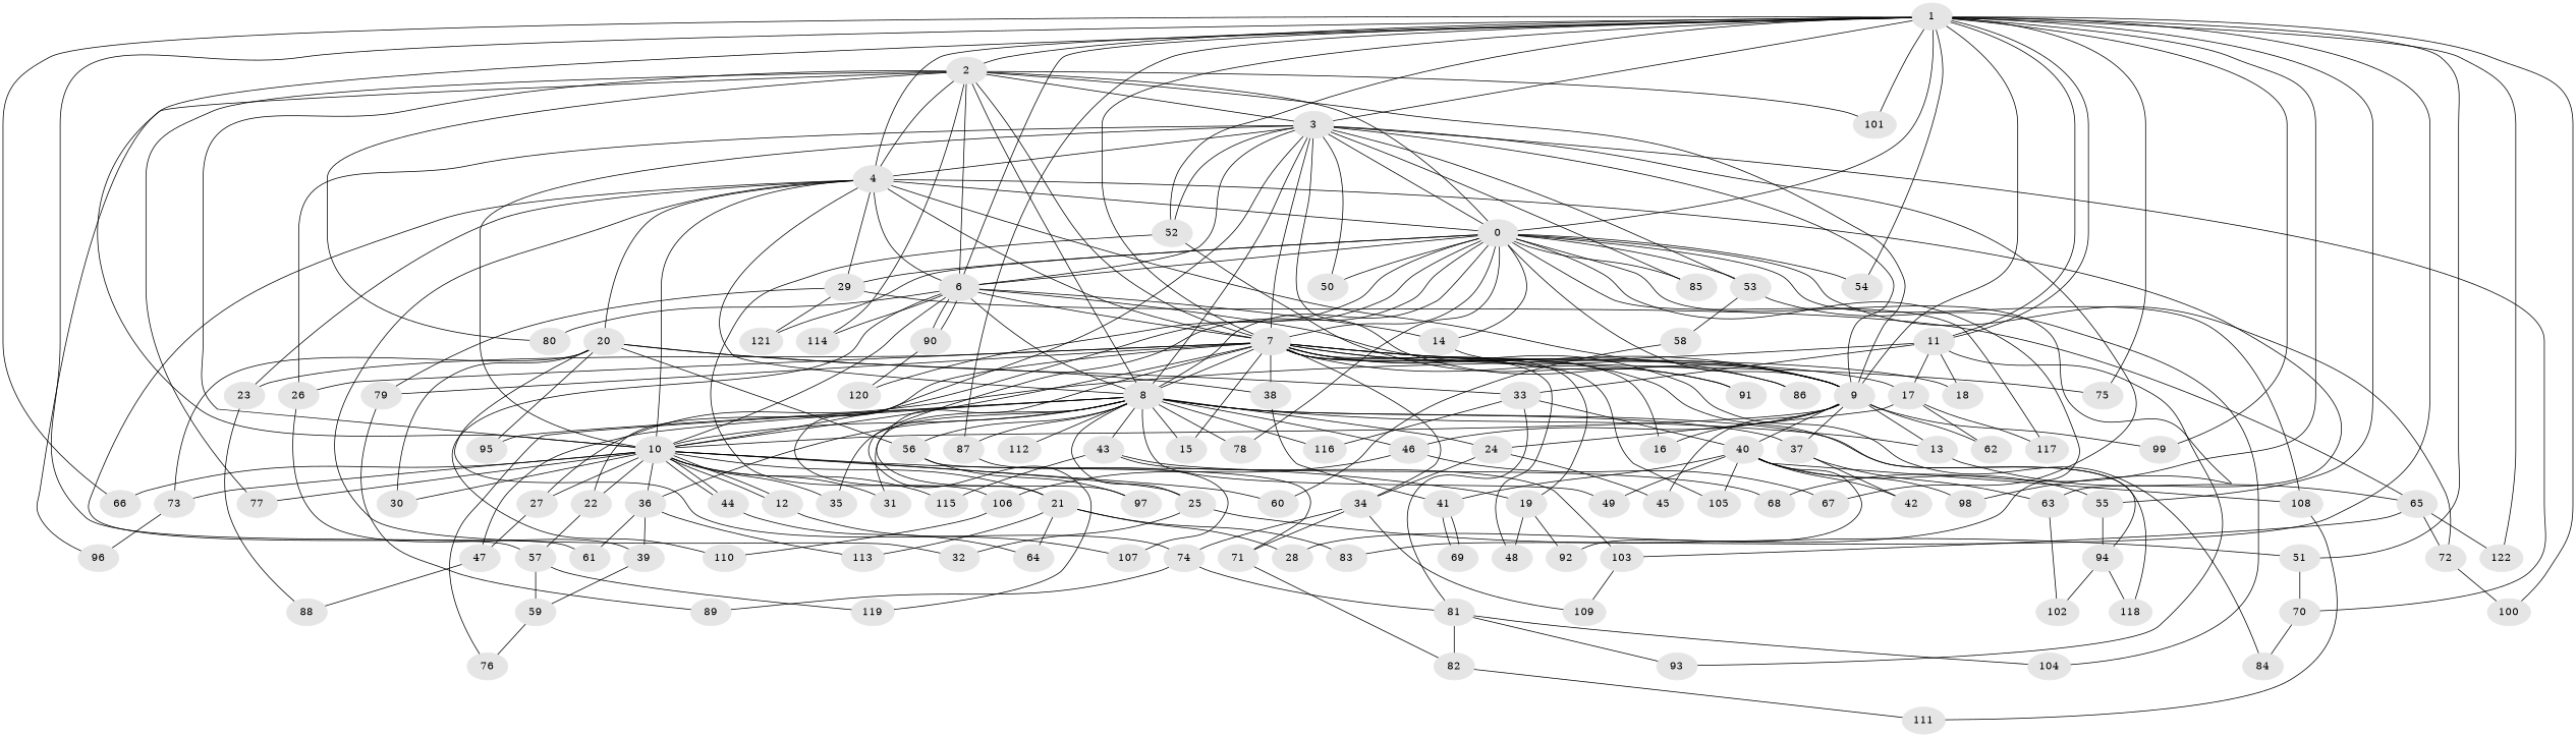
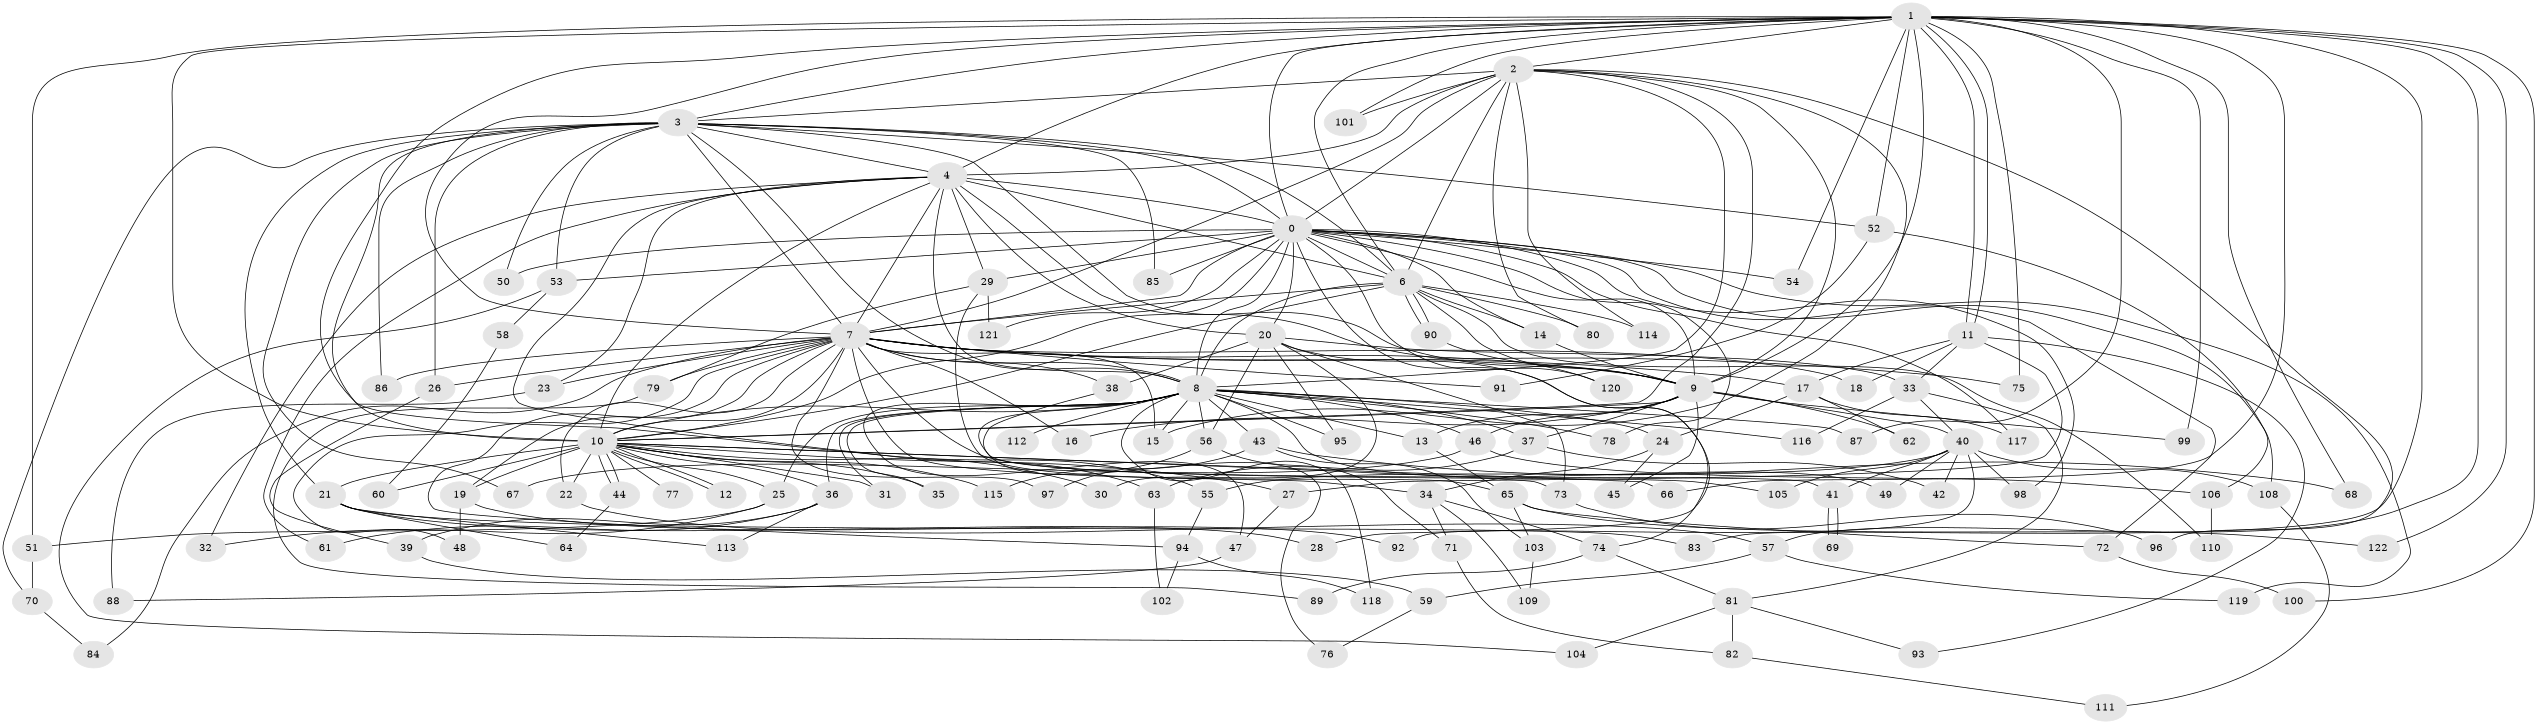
  graph {
    node [color=gray90 style=filled]
    1
    2
    3
    4
    n5 [label=0]
    6
    7
    9
    10
    11
    51
    52
    54
    55
    57
    66
    68
    75
    83
    87
    99
    100
    101
    122
    8
    77
    80
    96
    114
    21
    26
    50
    53
    67
    70
    85
    86
    20
    23
    29
    32
    61
    63
    14
    28
    72
    78
    98
    108
    117
    119
    120
    121
    90
    110
    15
    16
    17
    18
    19
    22
    34
    38
    48
    79
    84
    91
    94
    97
    105
    43
    13
    24
    25
    31
    35
    36
    37
    46
    47
    49
    56
    76
    95
    112
    116
    118
    40
    45
    62
    12
    27
    30
    44
    60
    73
    115
    33
    93
    106
    59
-   107
    64
    113
    39
    58
    104
    74
    88
    65
    103
    102
    111
    92
    71
    109
    41
    89
    42
    81
    82
    69
    1 -- 2
    1 -- 3
    1 -- 4
    1 -- n5
    1 -- 6
    1 -- 7
    1 -- 9
    1 -- 10
    1 -- 11
    1 -- 11
    1 -- 51
    1 -- 52
    1 -- 54
    1 -- 55
    1 -- 57
    1 -- 66
    1 -- 68
    1 -- 75
    1 -- 83
    1 -- 87
    1 -- 99
    1 -- 100
    1 -- 101
    1 -- 122
    2 -- 3
    2 -- 4
    2 -- n5
    2 -- 6
    2 -- 7
    2 -- 9
    2 -- 10
    2 -- 101
    2 -- 8
-   2 -- 77
+   2 -- 15
    2 -- 80
    2 -- 96
    2 -- 114
    3 -- 4
    3 -- n5
    3 -- 6
    3 -- 7
    3 -- 9
    3 -- 10
    3 -- 52
    3 -- 8
    3 -- 21
    3 -- 26
    3 -- 50
    3 -- 53
    3 -- 67
    3 -- 70
    3 -- 85
    3 -- 86
    4 -- n5
    4 -- 6
    4 -- 7
    4 -- 9
    4 -- 10
    4 -- 8
    4 -- 20
    4 -- 23
    4 -- 29
    4 -- 32
    4 -- 61
    4 -- 63
    n5 -- 6
    n5 -- 7
    n5 -- 9
    n5 -- 10
    n5 -- 54
    n5 -- 8
    n5 -- 50
    n5 -- 53
    n5 -- 85
+   n5 -- 20
    n5 -- 29
    n5 -- 14
    n5 -- 28
    n5 -- 72
    n5 -- 78
    n5 -- 98
    n5 -- 108
    n5 -- 117
    n5 -- 119
    n5 -- 120
    n5 -- 121
    6 -- 7
    6 -- 9
    6 -- 10
    6 -- 8
    6 -- 80
    6 -- 114
    6 -- 14
    6 -- 90
    6 -- 90
    6 -- 110
    7 -- 9
    7 -- 10
    7 -- 75
    7 -- 8
    7 -- 26
    7 -- 86
    7 -- 23
    7 -- 15
    7 -- 16
    7 -- 17
    7 -- 18
    7 -- 19
    7 -- 22
    7 -- 34
    7 -- 38
    7 -- 48
    7 -- 79
    7 -- 84
    7 -- 91
    7 -- 94
    7 -- 97
    7 -- 105
    9 -- 10
    9 -- 99
    9 -- 16
    9 -- 13
    9 -- 37
    9 -- 46
    9 -- 40
    9 -- 45
    9 -- 62
    10 -- 66
    10 -- 77
    10 -- 21
    10 -- 19
    10 -- 22
    10 -- 25
    10 -- 31
    10 -- 35
    10 -- 36
    10 -- 12
    10 -- 12
    10 -- 27
    10 -- 30
    10 -- 44
    10 -- 44
    10 -- 60
    10 -- 73
    10 -- 115
    11 -- 17
    11 -- 18
    11 -- 27
    11 -- 33
    11 -- 93
    51 -- 70
    52 -- 91
    52 -- 106
    55 -- 94
    57 -- 119
    57 -- 59
-   87 -- 107
    8 -- 10
    8 -- 87
    8 -- 78
    8 -- 15
    8 -- 43
    8 -- 13
    8 -- 24
    8 -- 25
    8 -- 31
    8 -- 35
    8 -- 36
    8 -- 37
    8 -- 46
    8 -- 47
    8 -- 49
    8 -- 56
    8 -- 76
    8 -- 95
    8 -- 112
    8 -- 116
    8 -- 118
    21 -- 83
    21 -- 28
    21 -- 64
    21 -- 113
    26 -- 39
    53 -- 58
    53 -- 104
    70 -- 84
    20 -- 38
    20 -- 56
    20 -- 95
    20 -- 30
    20 -- 73
    20 -- 33
    20 -- 74
    23 -- 88
    29 -- 121
    29 -- 79
    29 -- 65
    63 -- 102
    14 -- 9
    72 -- 100
    108 -- 111
    90 -- 120
    17 -- 117
    17 -- 24
    17 -- 62
    19 -- 48
    19 -- 92
    22 -- 57
    34 -- 74
    34 -- 71
    34 -- 109
    38 -- 41
    79 -- 89
    94 -- 118
    94 -- 102
    43 -- 68
    43 -- 115
    43 -- 103
    13 -- 65
    24 -- 34
    24 -- 45
    25 -- 51
    25 -- 32
    36 -- 61
    36 -- 113
    36 -- 39
    37 -- 63
    37 -- 42
    46 -- 67
    46 -- 106
    47 -- 88
    56 -- 97
    56 -- 71
    40 -- 55
    40 -- 98
    40 -- 108
    40 -- 105
    40 -- 49
    40 -- 92
    40 -- 41
    40 -- 42
-   12 -- 107
    27 -- 47
    44 -- 64
    73 -- 96
    33 -- 116
    33 -- 40
    33 -- 81
    106 -- 110
    59 -- 76
    39 -- 59
    58 -- 60
    74 -- 89
    74 -- 81
    65 -- 122
    65 -- 72
    65 -- 103
    103 -- 109
    71 -- 82
    41 -- 69
    41 -- 69
    81 -- 93
    81 -- 104
    81 -- 82
    82 -- 111
  }
